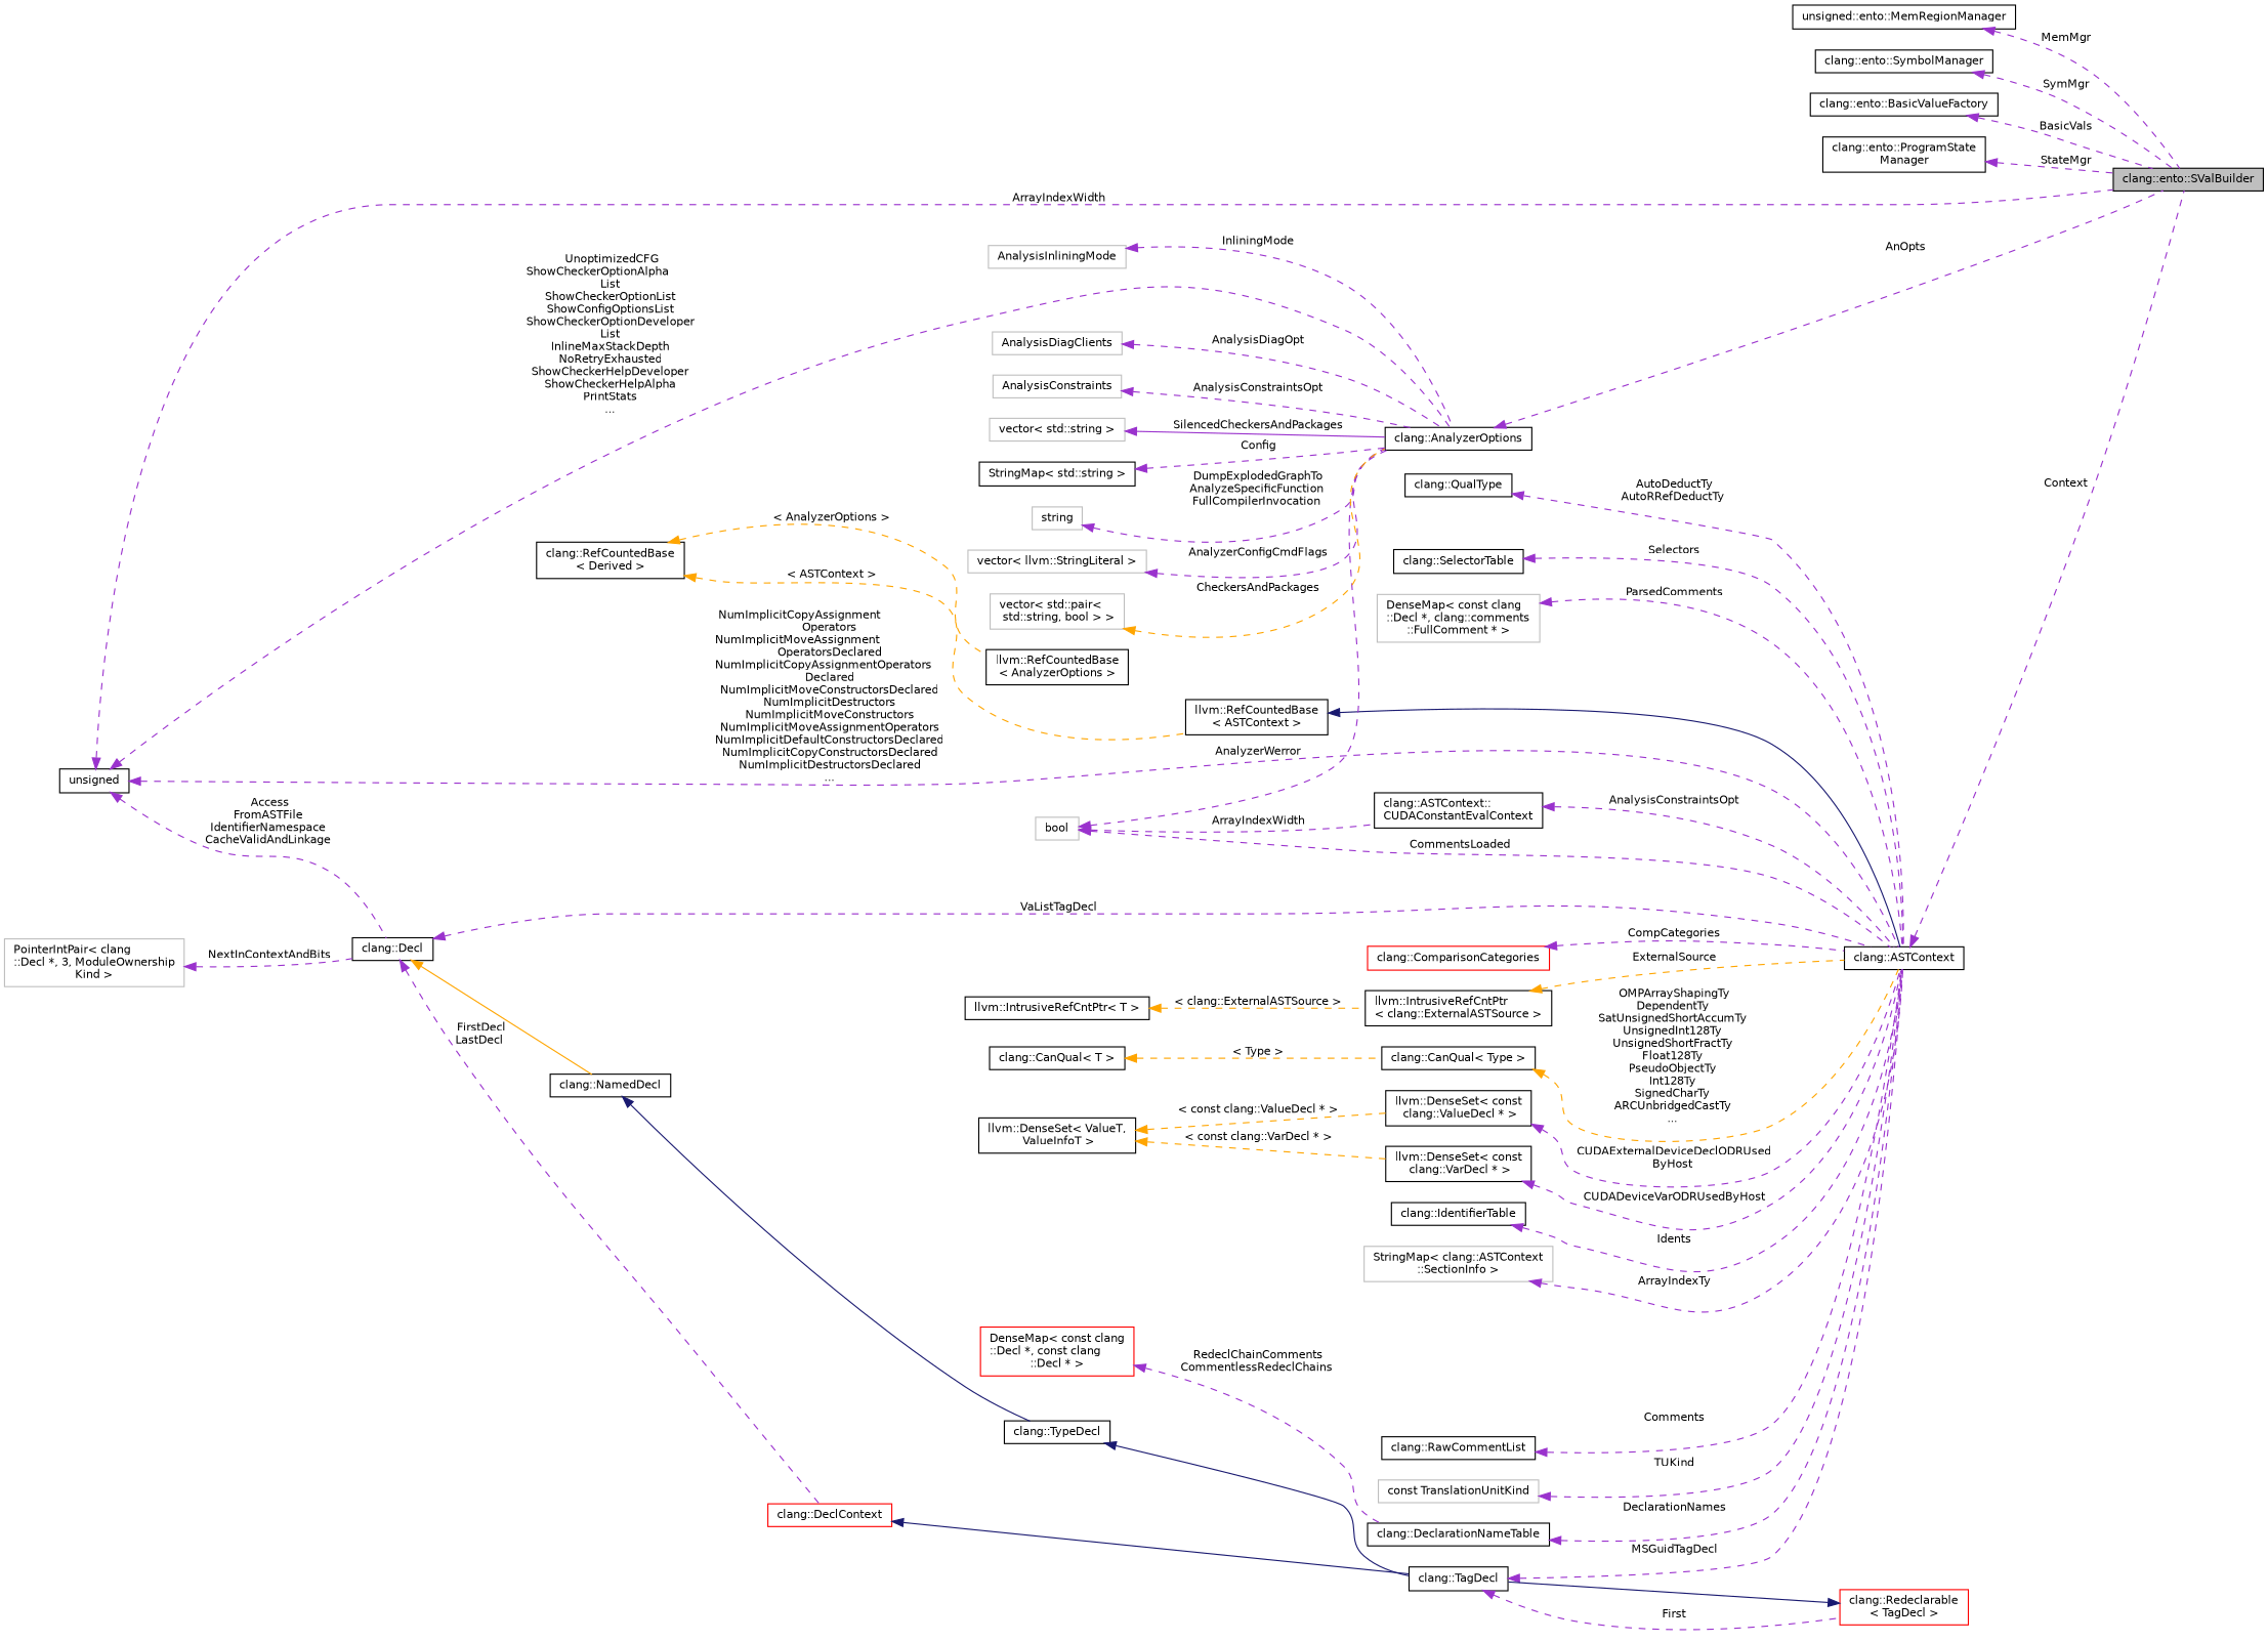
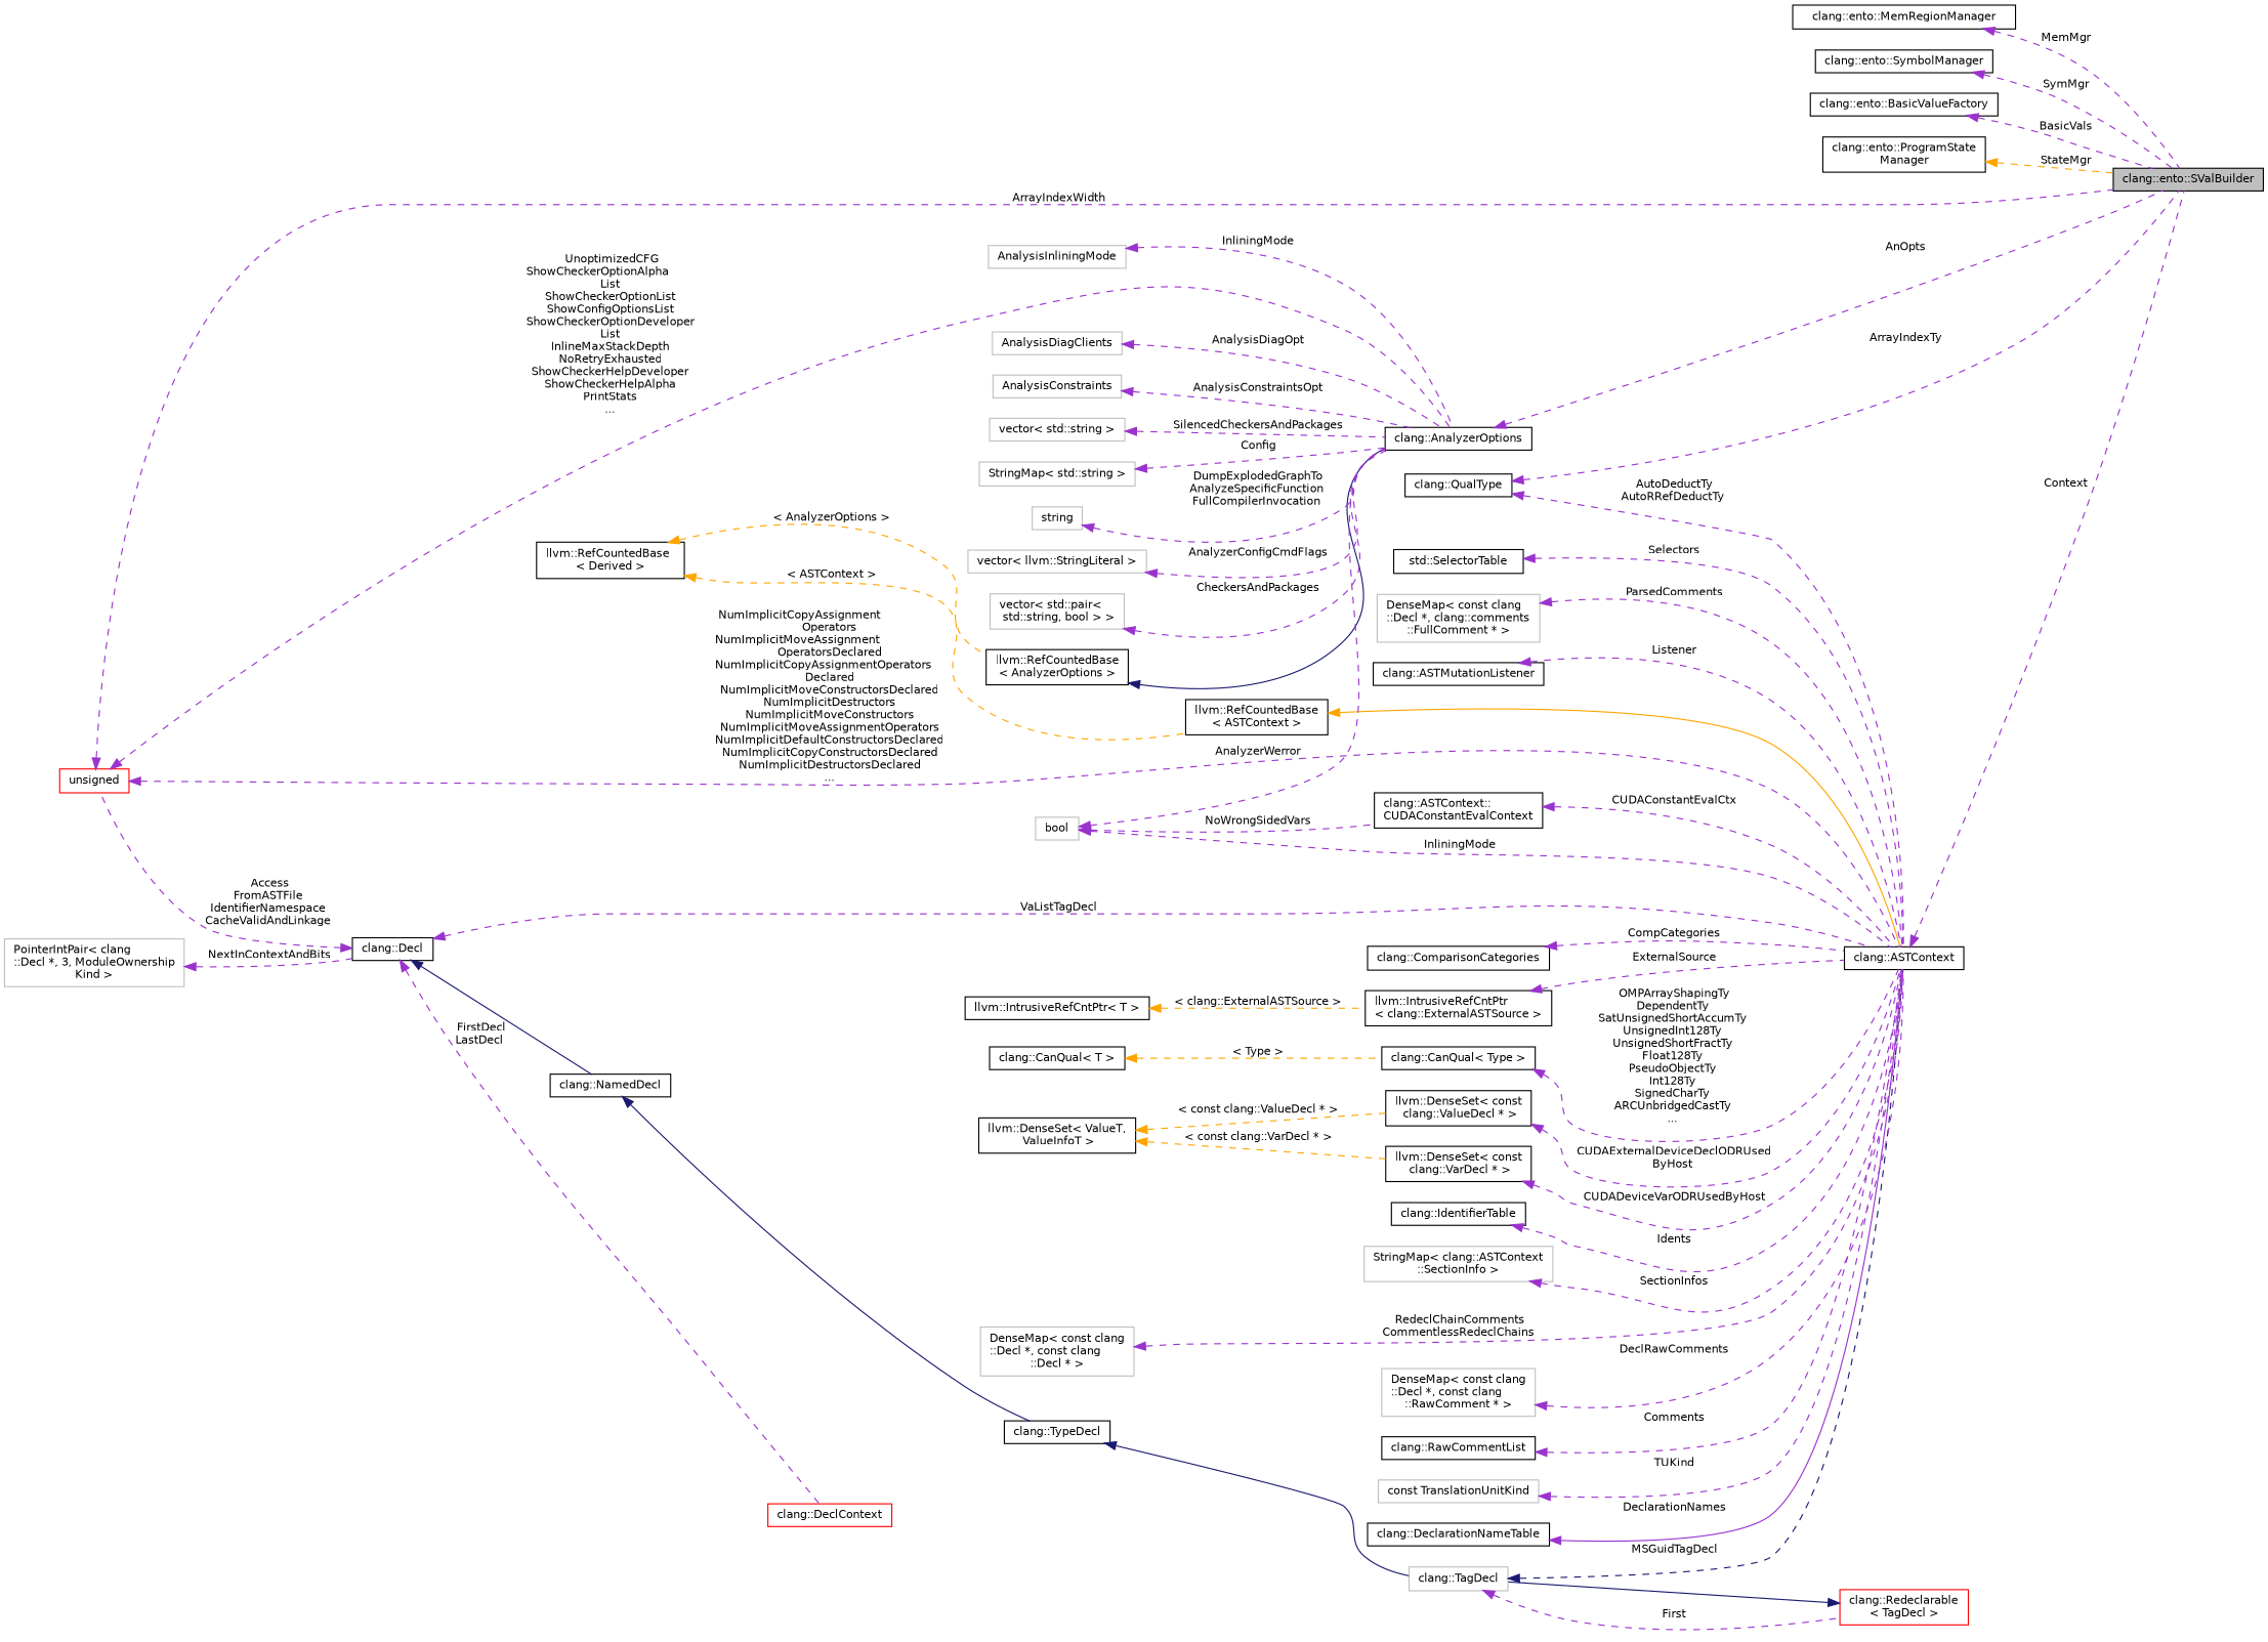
  digraph {
    rankdir=LR
    node [color=black fontname=Helvetica fontsize=10 shape=record]
    edge [color=darkorchid3 dir=back fontname=Helvetica fontsize=10 labelfontname=Helvetica labelfontsize=10 style=dashed]
    n1 [fillcolor=grey75 fontcolor=black height=0.2 label="clang::ento::SValBuilder" style=filled width=0.4]
-   n2 [height=0.2 label="unsigned::ento::MemRegionManager" width=0.4]
+   n2 [height=0.2 label="clang::ento::MemRegionManager" width=0.4]
    n3 [height=0.2 label="clang::ento::SymbolManager" width=0.4]
    n4 [height=0.2 label="clang::ento::BasicValueFactory" width=0.4]
    n5 [height=0.2 label="clang::ento::ProgramState\lManager" width=0.4]
    n6 [height=0.2 label="clang::AnalyzerOptions" width=0.4]
    n7 [height=0.2 label="llvm::RefCountedBase\l\< AnalyzerOptions \>" width=0.4]
-   n8 [height=0.2 label="clang::RefCountedBase\l\< Derived \>" width=0.4]
+   n8 [height=0.2 label="llvm::RefCountedBase\l\< Derived \>" width=0.4]
    n9 [height=0.2 label="llvm::RefCountedBase\l\< ASTContext \>" width=0.4]
    n10 [height=0.2 label="clang::ASTContext" width=0.4]
    n11 [color=grey75 height=0.2 label=AnalysisDiagClients width=0.4]
    n12 [color=grey75 height=0.2 label=AnalysisConstraints width=0.4]
    n13 [color=grey75 height=0.2 label="vector\< std::string \>" width=0.4]
-   n14 [height=0.2 label="StringMap\< std::string \>" width=0.4]
+   n14 [color=grey75 height=0.2 label="StringMap\< std::string \>" width=0.4]
    n15 [color=grey75 height=0.2 label=bool width=0.4]
    n16 [height=0.2 label="clang::ASTContext::\lCUDAConstantEvalContext" width=0.4]
    n17 [color=grey75 height=0.2 label=string width=0.4]
    n18 [color=grey75 height=0.2 label="vector\< llvm::StringLiteral \>" width=0.4]
    n19 [color=grey75 height=0.2 label="vector\< std::pair\<\l std::string, bool \> \>" width=0.4]
-   n20 [height=0.2 label=unsigned width=0.4]
+   n20 [color=red height=0.2 label=unsigned width=0.4]
    n21 [height=0.2 label="clang::Decl" width=0.4]
    n22 [height=0.2 label="clang::NamedDecl" width=0.4]
    n23 [color=red height=0.2 label="clang::DeclContext" width=0.4]
    n24 [color=grey75 height=0.2 label=AnalysisInliningMode width=0.4]
-   n25 [color=red height=0.2 label="clang::ComparisonCategories" width=0.4]
+   n25 [height=0.2 label="clang::ComparisonCategories" width=0.4]
    n26 [height=0.2 label="llvm::IntrusiveRefCntPtr\l\< clang::ExternalASTSource \>" width=0.4]
    n27 [height=0.2 label="llvm::IntrusiveRefCntPtr\< T \>" width=0.4]
    n28 [height=0.2 label="clang::CanQual\< Type \>" width=0.4]
    n29 [height=0.2 label="clang::CanQual\< T \>" width=0.4]
    n30 [height=0.2 label="llvm::DenseSet\< const\l clang::ValueDecl * \>" width=0.4]
    n31 [height=0.2 label="llvm::DenseSet\< ValueT,\l ValueInfoT \>" width=0.4]
    n32 [height=0.2 label="llvm::DenseSet\< const\l clang::VarDecl * \>" width=0.4]
    n33 [height=0.2 label="clang::IdentifierTable" width=0.4]
    n34 [color=grey75 height=0.2 label="StringMap\< clang::ASTContext\l::SectionInfo \>" width=0.4]
    n35 [height=0.2 label="clang::QualType" width=0.4]
-   n36 [height=0.2 label="clang::TagDecl" width=0.4]
+   n36 [color=grey75 height=0.2 label="clang::TagDecl" width=0.4]
    n37 [color=red height=0.2 label="clang::Redeclarable\l\< TagDecl \>" width=0.4]
    n38 [height=0.2 label="clang::TypeDecl" width=0.4]
    n39 [color=grey75 height=0.2 label="PointerIntPair\< clang\l::Decl *, 3, ModuleOwnership\lKind \>" width=0.4]
-   n40 [color=red height=0.2 label="DenseMap\< const clang\l::Decl *, const clang\l::Decl * \>" width=0.4]
+   n40 [color=grey75 height=0.2 label="DenseMap\< const clang\l::Decl *, const clang\l::Decl * \>" width=0.4]
+   n41 [color=grey75 height=0.2 label="DenseMap\< const clang\l::Decl *, const clang\l::RawComment * \>" width=0.4]
    n42 [height=0.2 label="clang::RawCommentList" width=0.4]
    n43 [color=grey75 height=0.2 label="const TranslationUnitKind" width=0.4]
-   n44 [height=0.2 label="clang::SelectorTable" width=0.4]
+   n44 [height=0.2 label="std::SelectorTable" width=0.4]
    n45 [height=0.2 label="clang::DeclarationNameTable" width=0.4]
    n46 [color=grey75 height=0.2 label="DenseMap\< const clang\l::Decl *, clang::comments\l::FullComment * \>" width=0.4]
+   n47 [height=0.2 label="clang::ASTMutationListener" width=0.4]
    n2 -> n1 [label=" MemMgr"]
    n3 -> n1 [label=" SymMgr"]
    n4 -> n1 [label=" BasicVals"]
-   n5 -> n1 [label=" StateMgr"]
+   n5 -> n1 [color=orange label=" StateMgr"]
    n6 -> n1 [label=" AnOpts"]
+   n7 -> n6 [color=midnightblue style=solid]
    n8 -> n7 [color=orange label=" \< AnalyzerOptions \>"]
    n8 -> n9 [color=orange label=" \< ASTContext \>"]
-   n9 -> n10 [color=midnightblue style=solid]
+   n9 -> n10 [color=orange style=solid]
    n10 -> n1 [label=" Context"]
    n11 -> n6 [label=" AnalysisDiagOpt"]
    n12 -> n6 [label=" AnalysisConstraintsOpt"]
-   n13 -> n6 [label=" SilencedCheckersAndPackages" style=solid]
+   n13 -> n6 [label=" SilencedCheckersAndPackages"]
    n14 -> n6 [label=" Config"]
    n15 -> n6 [label=" AnalyzerWerror"]
-   n15 -> n10 [label=" CommentsLoaded"]
-   n15 -> n16 [label=" ArrayIndexWidth"]
-   n16 -> n10 [label=" AnalysisConstraintsOpt"]
+   n15 -> n10 [label=" InliningMode"]
+   n15 -> n16 [label=" NoWrongSidedVars"]
+   n16 -> n10 [label=" CUDAConstantEvalCtx"]
    n17 -> n6 [label=" DumpExplodedGraphTo\nAnalyzeSpecificFunction\nFullCompilerInvocation"]
    n18 -> n6 [label=" AnalyzerConfigCmdFlags"]
-   n19 -> n6 [color=orange label=" CheckersAndPackages"]
+   n19 -> n6 [label=" CheckersAndPackages"]
    n20 -> n1 [label=" ArrayIndexWidth"]
    n20 -> n6 [label=" UnoptimizedCFG\nShowCheckerOptionAlpha\lList\nShowCheckerOptionList\nShowConfigOptionsList\nShowCheckerOptionDeveloper\lList\nInlineMaxStackDepth\nNoRetryExhausted\nShowCheckerHelpDeveloper\nShowCheckerHelpAlpha\nPrintStats\n..."]
    n20 -> n10 [label=" NumImplicitCopyAssignment\lOperators\nNumImplicitMoveAssignment\lOperatorsDeclared\nNumImplicitCopyAssignmentOperators\lDeclared\nNumImplicitMoveConstructorsDeclared\nNumImplicitDestructors\nNumImplicitMoveConstructors\nNumImplicitMoveAssignmentOperators\nNumImplicitDefaultConstructorsDeclared\nNumImplicitCopyConstructorsDeclared\nNumImplicitDestructorsDeclared\n..."]
-   n20 -> n21 [label=" Access\nFromASTFile\nIdentifierNamespace\nCacheValidAndLinkage"]
+   n21 -> n20 [label=" Access\nFromASTFile\nIdentifierNamespace\nCacheValidAndLinkage"]
    n21 -> n10 [label=" VaListTagDecl"]
-   n21 -> n22 [color=orange style=solid]
+   n21 -> n22 [color=midnightblue style=solid]
    n21 -> n23 [label=" FirstDecl\nLastDecl"]
    n22 -> n38 [color=midnightblue style=solid]
-   n23 -> n36 [color=midnightblue style=solid]
    n24 -> n6 [label=" InliningMode"]
    n25 -> n10 [label=" CompCategories"]
-   n26 -> n10 [color=orange label=" ExternalSource"]
+   n26 -> n10 [label=" ExternalSource"]
    n27 -> n26 [color=orange label=" \< clang::ExternalASTSource \>"]
-   n28 -> n10 [color=orange label=" OMPArrayShapingTy\nDependentTy\nSatUnsignedShortAccumTy\nUnsignedInt128Ty\nUnsignedShortFractTy\nFloat128Ty\nPseudoObjectTy\nInt128Ty\nSignedCharTy\nARCUnbridgedCastTy\n..."]
+   n28 -> n10 [label=" OMPArrayShapingTy\nDependentTy\nSatUnsignedShortAccumTy\nUnsignedInt128Ty\nUnsignedShortFractTy\nFloat128Ty\nPseudoObjectTy\nInt128Ty\nSignedCharTy\nARCUnbridgedCastTy\n..."]
    n29 -> n28 [color=orange label=" \< Type \>"]
    n30 -> n10 [label=" CUDAExternalDeviceDeclODRUsed\lByHost"]
    n31 -> n30 [color=orange label=" \< const clang::ValueDecl * \>"]
    n31 -> n32 [color=orange label=" \< const clang::VarDecl * \>"]
    n32 -> n10 [label=" CUDADeviceVarODRUsedByHost"]
    n33 -> n10 [label=" Idents"]
-   n34 -> n10 [label=" ArrayIndexTy"]
+   n34 -> n10 [label=" SectionInfos"]
+   n35 -> n1 [label=" ArrayIndexTy"]
    n35 -> n10 [label=" AutoDeductTy\nAutoRRefDeductTy"]
-   n36 -> n10 [label=" MSGuidTagDecl"]
+   n36 -> n10 [color=midnightblue label=" MSGuidTagDecl"]
    n36 -> n37 [label=" First"]
    n37 -> n36 [color=midnightblue style=solid]
    n38 -> n36 [color=midnightblue style=solid]
    n39 -> n21 [label=" NextInContextAndBits"]
-   n40 -> n45 [label=" RedeclChainComments\nCommentlessRedeclChains"]
+   n40 -> n10 [label=" RedeclChainComments\nCommentlessRedeclChains"]
+   n41 -> n10 [label=" DeclRawComments"]
    n42 -> n10 [label=" Comments"]
    n43 -> n10 [label=" TUKind"]
    n44 -> n10 [label=" Selectors"]
-   n45 -> n10 [label=" DeclarationNames"]
+   n45 -> n10 [label=" DeclarationNames" style=solid]
    n46 -> n10 [label=" ParsedComments"]
+   n47 -> n10 [label=" Listener"]
  }
